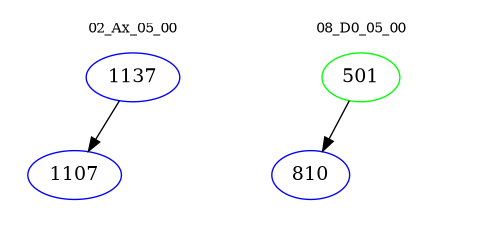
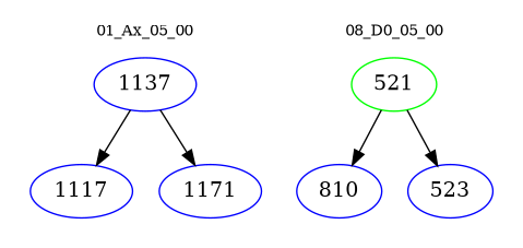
  digraph {
    fontname="DejaVu Serif"
    node [color=blue fontname="DejaVu Serif"]
    edge [color=black fontname="DejaVu Serif"]
    n1 [label=1137]
-   n2 [label=1107]
-   n4 [color=green label=501]
+   n2 [label=1117]
+   n3 [label=1171]
+   n4 [color=green label=521]
    n5 [label=810]
+   n6 [label=523]
    subgraph cluster_1 {
      color=white
      fontsize=10
-     label="02_Ax_05_00"
+     label="01_Ax_05_00"
      n1
      n2
+     n3
    }
    subgraph cluster_2 {
      color=white
      fontsize=10
      label="08_D0_05_00"
      n4
      n5
+     n6
    }
    n1 -> n2
+   n1 -> n3
    n4 -> n5
+   n4 -> n6
  }
